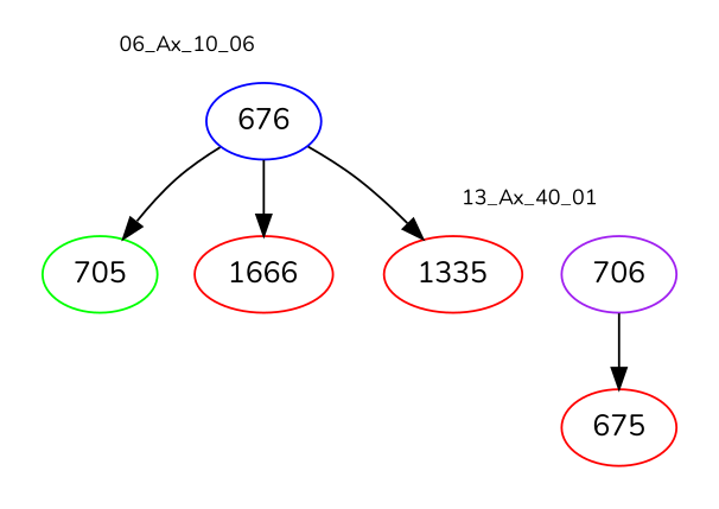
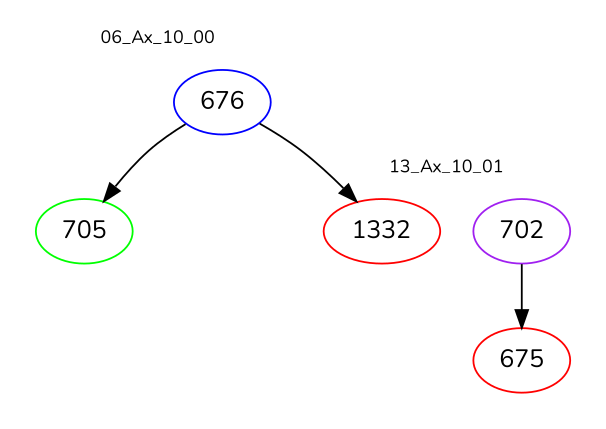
  digraph {
    fontname=Nunito
    node [color=red fontname=Nunito]
    edge [color=black fontname=Nunito]
-   n1 [color=purple label=706]
+   n1 [color=purple label=702]
    n2 [label=675]
-   n3 [label=1335]
+   n3 [label=1332]
    n4 [color=blue label=676]
    n5 [color=green label=705]
-   n6 [label=1666]
    subgraph cluster_1 {
      color=white
      fontsize=10
-     label="13_Ax_40_01"
+     label="13_Ax_10_01"
      n1
      n2
      n3
    }
    subgraph cluster_2 {
      color=white
      fontsize=10
-     label="06_Ax_10_06"
+     label="06_Ax_10_00"
      n4
      n5
-     n6
    }
    n1 -> n2
    n4 -> n3
    n4 -> n5
-   n4 -> n6
  }
